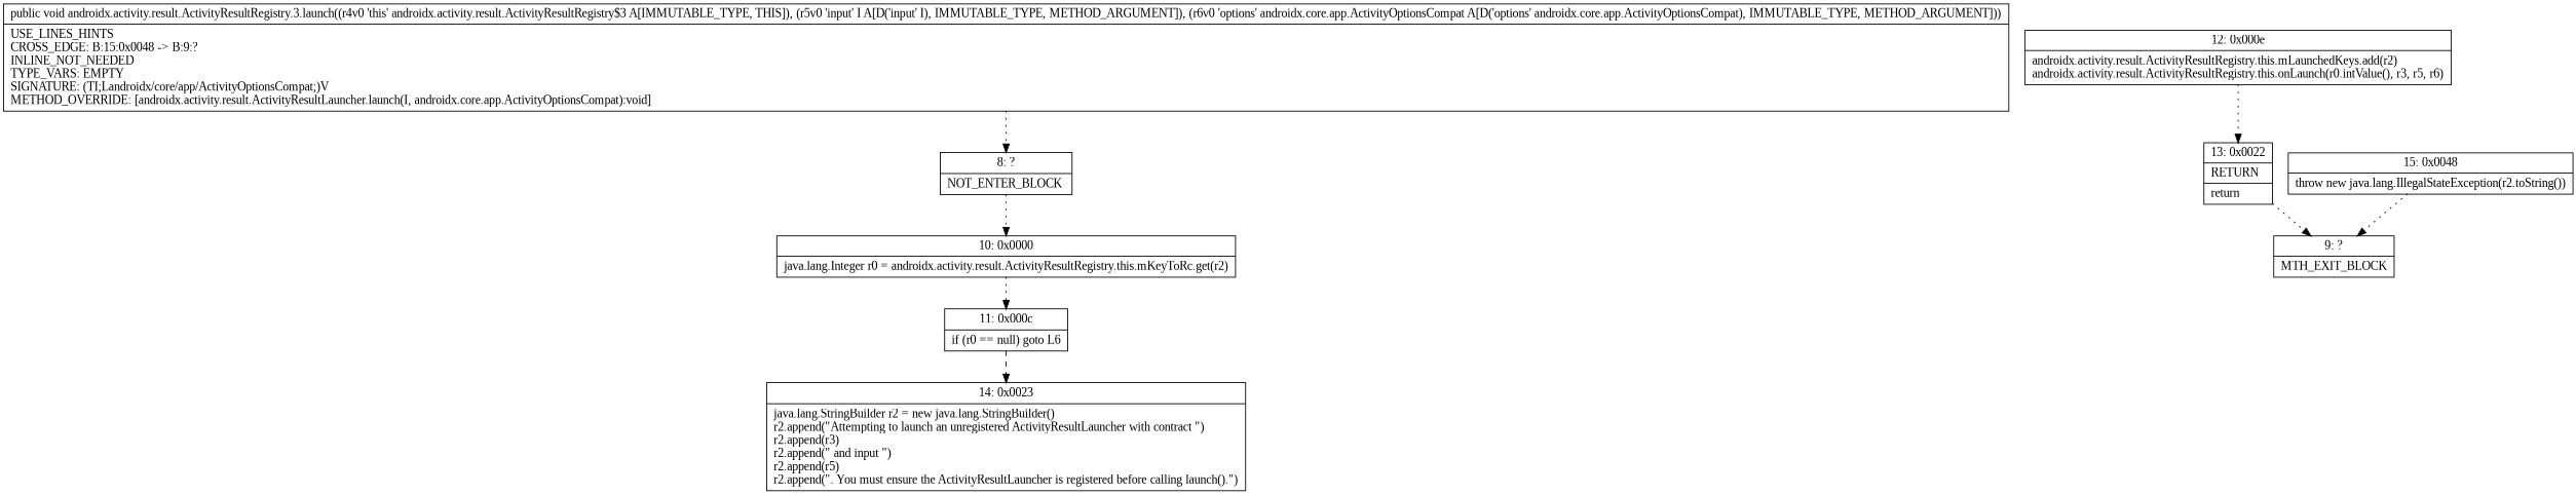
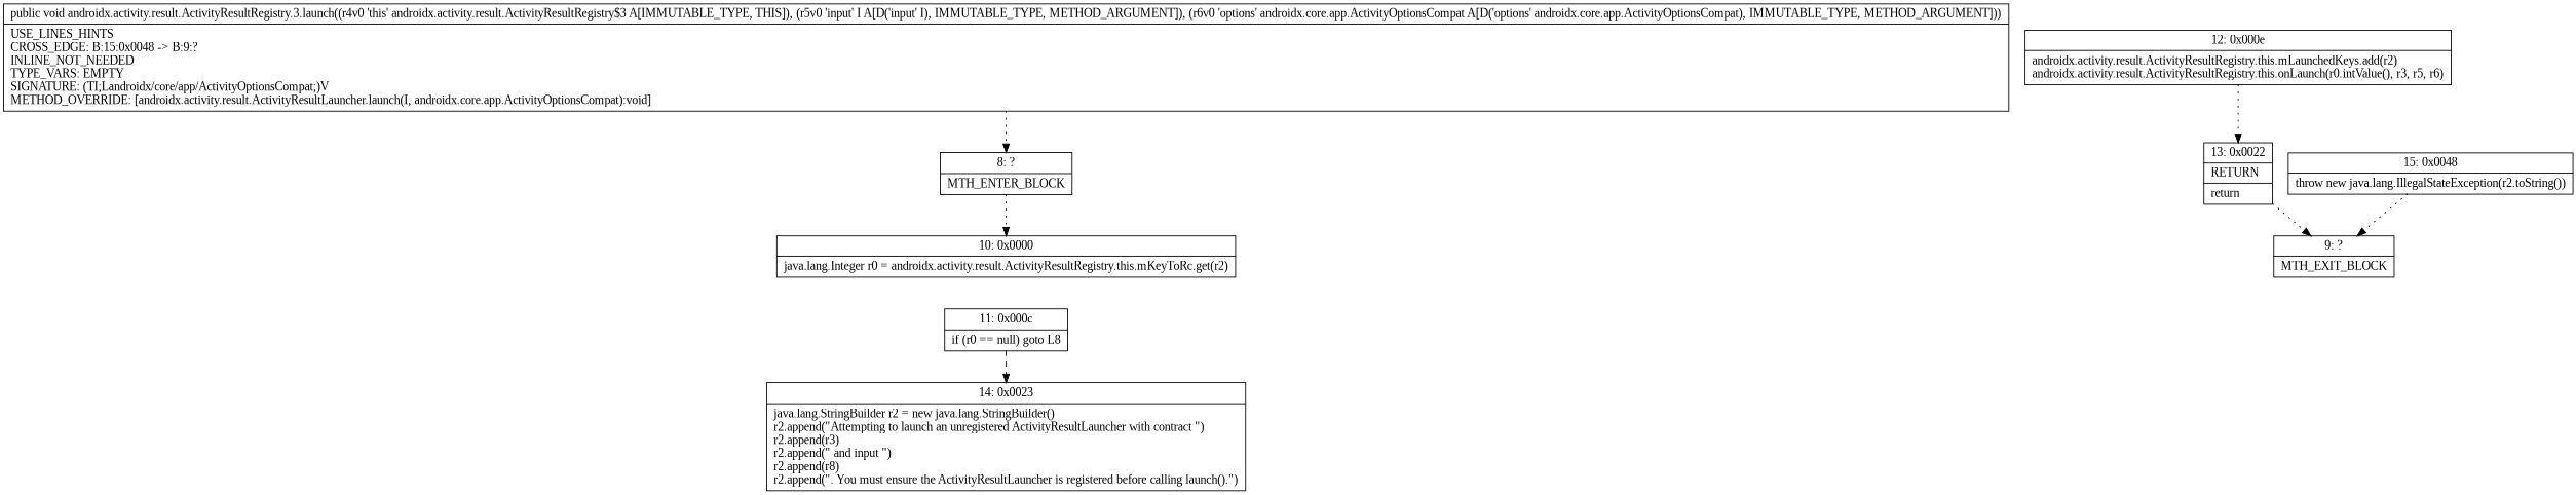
  digraph {
    fontname="Liberation Serif"
    node [fontname="Liberation Serif" shape=record]
    edge [fontname="Liberation Serif" style=dotted]
-   n1 [label="{8\:\ ?|NOT_ENTER_BLOCK\l}"]
+   n1 [label="{8\:\ ?|MTH_ENTER_BLOCK\l}"]
    n2 [label="{10\:\ 0x0000|java.lang.Integer r0 = androidx.activity.result.ActivityResultRegistry.this.mKeyToRc.get(r2)\l}"]
-   n3 [label="{11\:\ 0x000c|if (r0 == null) goto L6\l}"]
-   n4 [label="{14\:\ 0x0023|java.lang.StringBuilder r2 = new java.lang.StringBuilder()\lr2.append(\"Attempting to launch an unregistered ActivityResultLauncher with contract \")\lr2.append(r3)\lr2.append(\" and input \")\lr2.append(r5)\lr2.append(\". You must ensure the ActivityResultLauncher is registered before calling launch().\")\l}"]
+   n3 [label="{11\:\ 0x000c|if (r0 == null) goto L8\l}"]
+   n4 [label="{14\:\ 0x0023|java.lang.StringBuilder r2 = new java.lang.StringBuilder()\lr2.append(\"Attempting to launch an unregistered ActivityResultLauncher with contract \")\lr2.append(r3)\lr2.append(\" and input \")\lr2.append(r8)\lr2.append(\". You must ensure the ActivityResultLauncher is registered before calling launch().\")\l}"]
    n5 [label="{12\:\ 0x000e|androidx.activity.result.ActivityResultRegistry.this.mLaunchedKeys.add(r2)\landroidx.activity.result.ActivityResultRegistry.this.onLaunch(r0.intValue(), r3, r5, r6)\l}"]
    n6 [label="{13\:\ 0x0022|RETURN\l|return\l}"]
    n7 [label="{9\:\ ?|MTH_EXIT_BLOCK\l}"]
    n8 [label="{15\:\ 0x0048|throw new java.lang.IllegalStateException(r2.toString())\l}"]
    n9 [label="{public void androidx.activity.result.ActivityResultRegistry.3.launch((r4v0 'this' androidx.activity.result.ActivityResultRegistry$3 A[IMMUTABLE_TYPE, THIS]), (r5v0 'input' I A[D('input' I), IMMUTABLE_TYPE, METHOD_ARGUMENT]), (r6v0 'options' androidx.core.app.ActivityOptionsCompat A[D('options' androidx.core.app.ActivityOptionsCompat), IMMUTABLE_TYPE, METHOD_ARGUMENT]))  | USE_LINES_HINTS\lCROSS_EDGE: B:15:0x0048 \-\> B:9:?\lINLINE_NOT_NEEDED\lTYPE_VARS: EMPTY\lSIGNATURE: (TI;Landroidx\/core\/app\/ActivityOptionsCompat;)V\lMETHOD_OVERRIDE: [androidx.activity.result.ActivityResultLauncher.launch(I, androidx.core.app.ActivityOptionsCompat):void]\l}"]
    n1 -> n2
-   n2 -> n3
    n3 -> n4 [style=dashed]
    n5 -> n6
    n6 -> n7
    n8 -> n7
    n9 -> n1
  }
